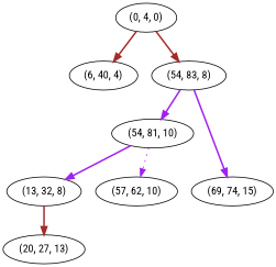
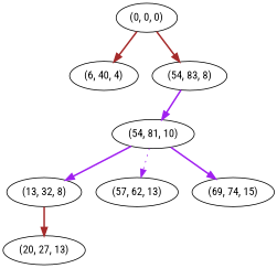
  digraph {
    fontname="Roboto Condensed"
    node [fontname="Roboto Condensed"]
    edge [color=purple fontname="Roboto Condensed" style=bold]
-   "(0, 0, 0)" [label="(0, 4, 0)"]
+   "(0, 0, 0)"
    "(6, 40, 4)"
    n3 [label="(54, 83, 8)"]
    "(54, 81, 10)"
    "(13, 32, 8)"
    "(20, 27, 13)"
-   "(57, 62, 13)" [label="(57, 62, 10)"]
+   "(57, 62, 13)"
    "(69, 74, 15)"
    "(0, 0, 0)" -> "(6, 40, 4)" [color=brown]
    "(0, 0, 0)" -> n3 [color=brown]
    n3 -> "(54, 81, 10)"
    "(54, 81, 10)" -> "(13, 32, 8)"
    "(54, 81, 10)" -> "(57, 62, 13)" [style=dotted]
-   n3 -> "(69, 74, 15)"
+   "(54, 81, 10)" -> "(69, 74, 15)"
    "(13, 32, 8)" -> "(20, 27, 13)" [color=brown]
  }
